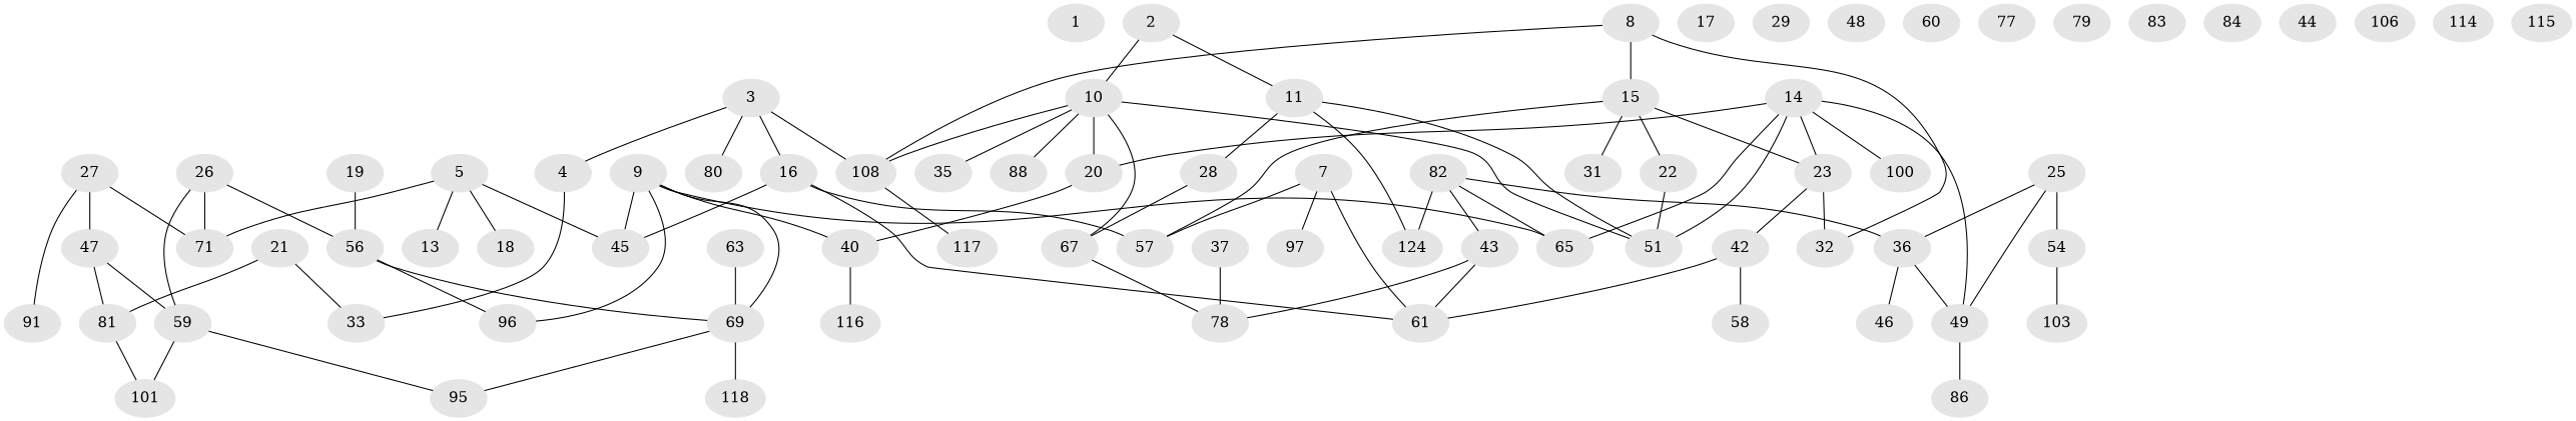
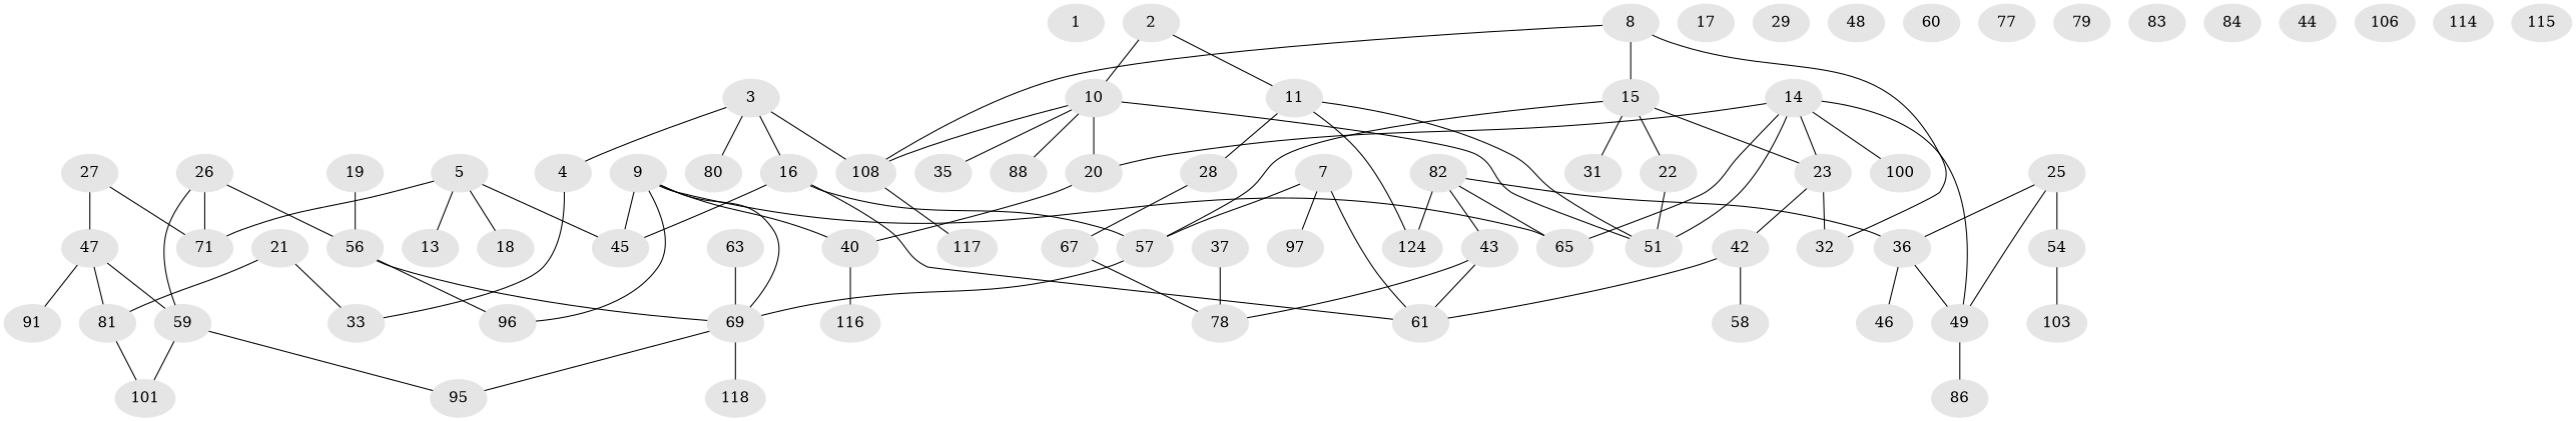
  graph {
    node [color=gray90 style=filled]
    1
    2 [super="+64"]
    10 [super="+110"]
    11 [super="+119"]
    108 [super="+113"]
    20 [super="+44"]
    35
    51 [super="+62"]
    67 [super="+104"]
    88
    28
    124 [super="+125"]
    3 [super="+93"]
    4
    16 [super="+76"]
    80
    33 [super="+54"]
    45 [super="+50"]
    57 [super="+92"]
    61 [super="+68"]
    117
    5 [super="+6"]
    13
    18 [super="+90"]
    71 [super="+111"]
    7 [super="+82"]
    97
    9 [super="+52"]
    40 [super="+55"]
    65 [super="+107"]
    69 [super="+102"]
    96
    15 [super="+122"]
    23 [super="+112"]
    22 [super="+85"]
    31
    8
    32 [super="+39"]
    116
    95
    118 [super="+121"]
    78
    n43 [label=82 super="+41"]
    36 [super="+72"]
    43 [super="+109"]
    49 [super="+105"]
    46
    14 [super="+38"]
    100
    42 [super="+120"]
    86
    17
    19 [super="+53"]
    56 [super="+74"]
    21 [super="+24"]
    81 [super="+87"]
    101 [super="+123"]
    58
    25 [super="+89"]
    n60 [label=54 super="+99"]
    103
    26 [super="+98"]
    59 [super="+60"]
    27 [super="+75"]
    47 [super="+70"]
    91
    29
    37 [super="+73"]
    48
    63
    n71 [label=60]
    77
    79
    83
    84
    n76 [label=44]
    106
    114
    115
    2 -- 10
    2 -- 11
    10 -- 108
    10 -- 20
    10 -- 35
    10 -- 51
-   10 -- 67
    10 -- 88
    11 -- 51
    11 -- 28
    11 -- 124
    108 -- 117
    20 -- 40
    67 -- 78
    28 -- 67
    3 -- 108
    3 -- 4
    3 -- 16
    3 -- 80
    4 -- 33
    16 -- 45
    16 -- 57
    16 -- 61
+   57 -- 69
    5 -- 45
    5 -- 13
    5 -- 18
    5 -- 71
    7 -- 57
    7 -- 61
    7 -- 97
    9 -- 45
    9 -- 40
    9 -- 65
    9 -- 69
    9 -- 96
    40 -- 116
    69 -- 95
    69 -- 118
    15 -- 57
    15 -- 23
    15 -- 22
    15 -- 31
    23 -- 32
    23 -- 42
    22 -- 51
    8 -- 108
    8 -- 15
    8 -- 32
    n43 -- 124
    n43 -- 65
    n43 -- 36
    n43 -- 43
    36 -- 49 [weight=2]
    36 -- 46
    43 -- 61
    43 -- 78
    49 -- 86
    14 -- 20
    14 -- 51
    14 -- 65
    14 -- 23
    14 -- 49
    14 -- 100
    42 -- 61
    42 -- 58
    19 -- 56
    56 -- 69
    56 -- 96
    21 -- 33
    21 -- 81
    81 -- 101
    25 -- 36
    25 -- 49
    25 -- n60
    n60 -- 103
    26 -- 71
    26 -- 56
    26 -- 59
    59 -- 95
    59 -- 101
    27 -- 71
    27 -- 47
-   27 -- 91
+   47 -- 91
    47 -- 81
    47 -- 59
    37 -- 78
    63 -- 69
  }
